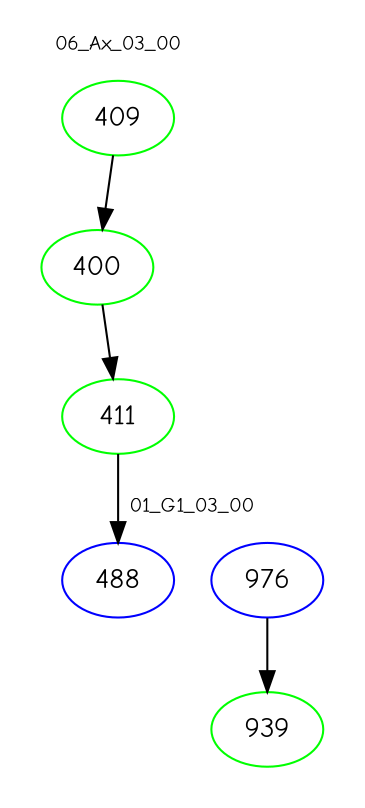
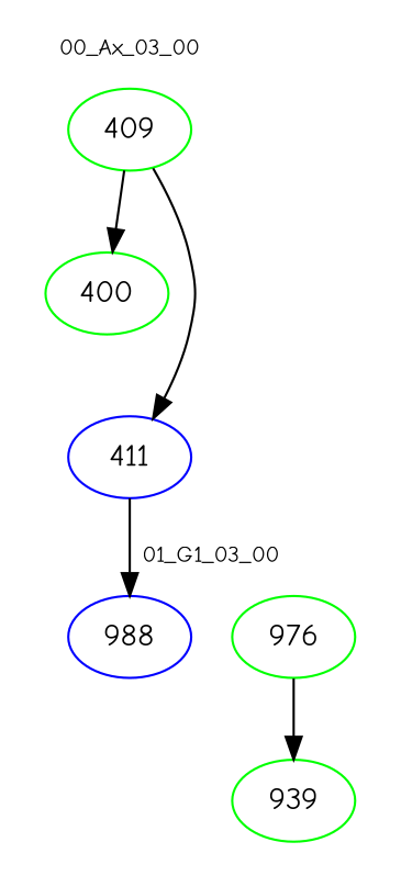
  digraph {
    fontname="Comic Neue"
    node [color=green fontname="Comic Neue"]
    edge [color=black fontname="Comic Neue"]
    n1 [label=409]
    n2 [label=400]
-   n3 [label=411]
-   n4 [color=blue label=976]
-   n5 [color=blue label=488]
+   n3 [color=blue label=411]
+   n4 [label=976]
+   n5 [color=blue label=988]
    n6 [label=939]
    subgraph cluster_1 {
      color=white
      fontsize=10
-     label="06_Ax_03_00"
+     label="00_Ax_03_00"
      n1
      n2
      n3
    }
    subgraph cluster_2 {
      color=white
      fontsize=10
      label="01_G1_03_00"
      n4
      n5
      n6
    }
    n1 -> n2
-   n2 -> n3
+   n1 -> n3
    n3 -> n5
    n4 -> n6
  }
